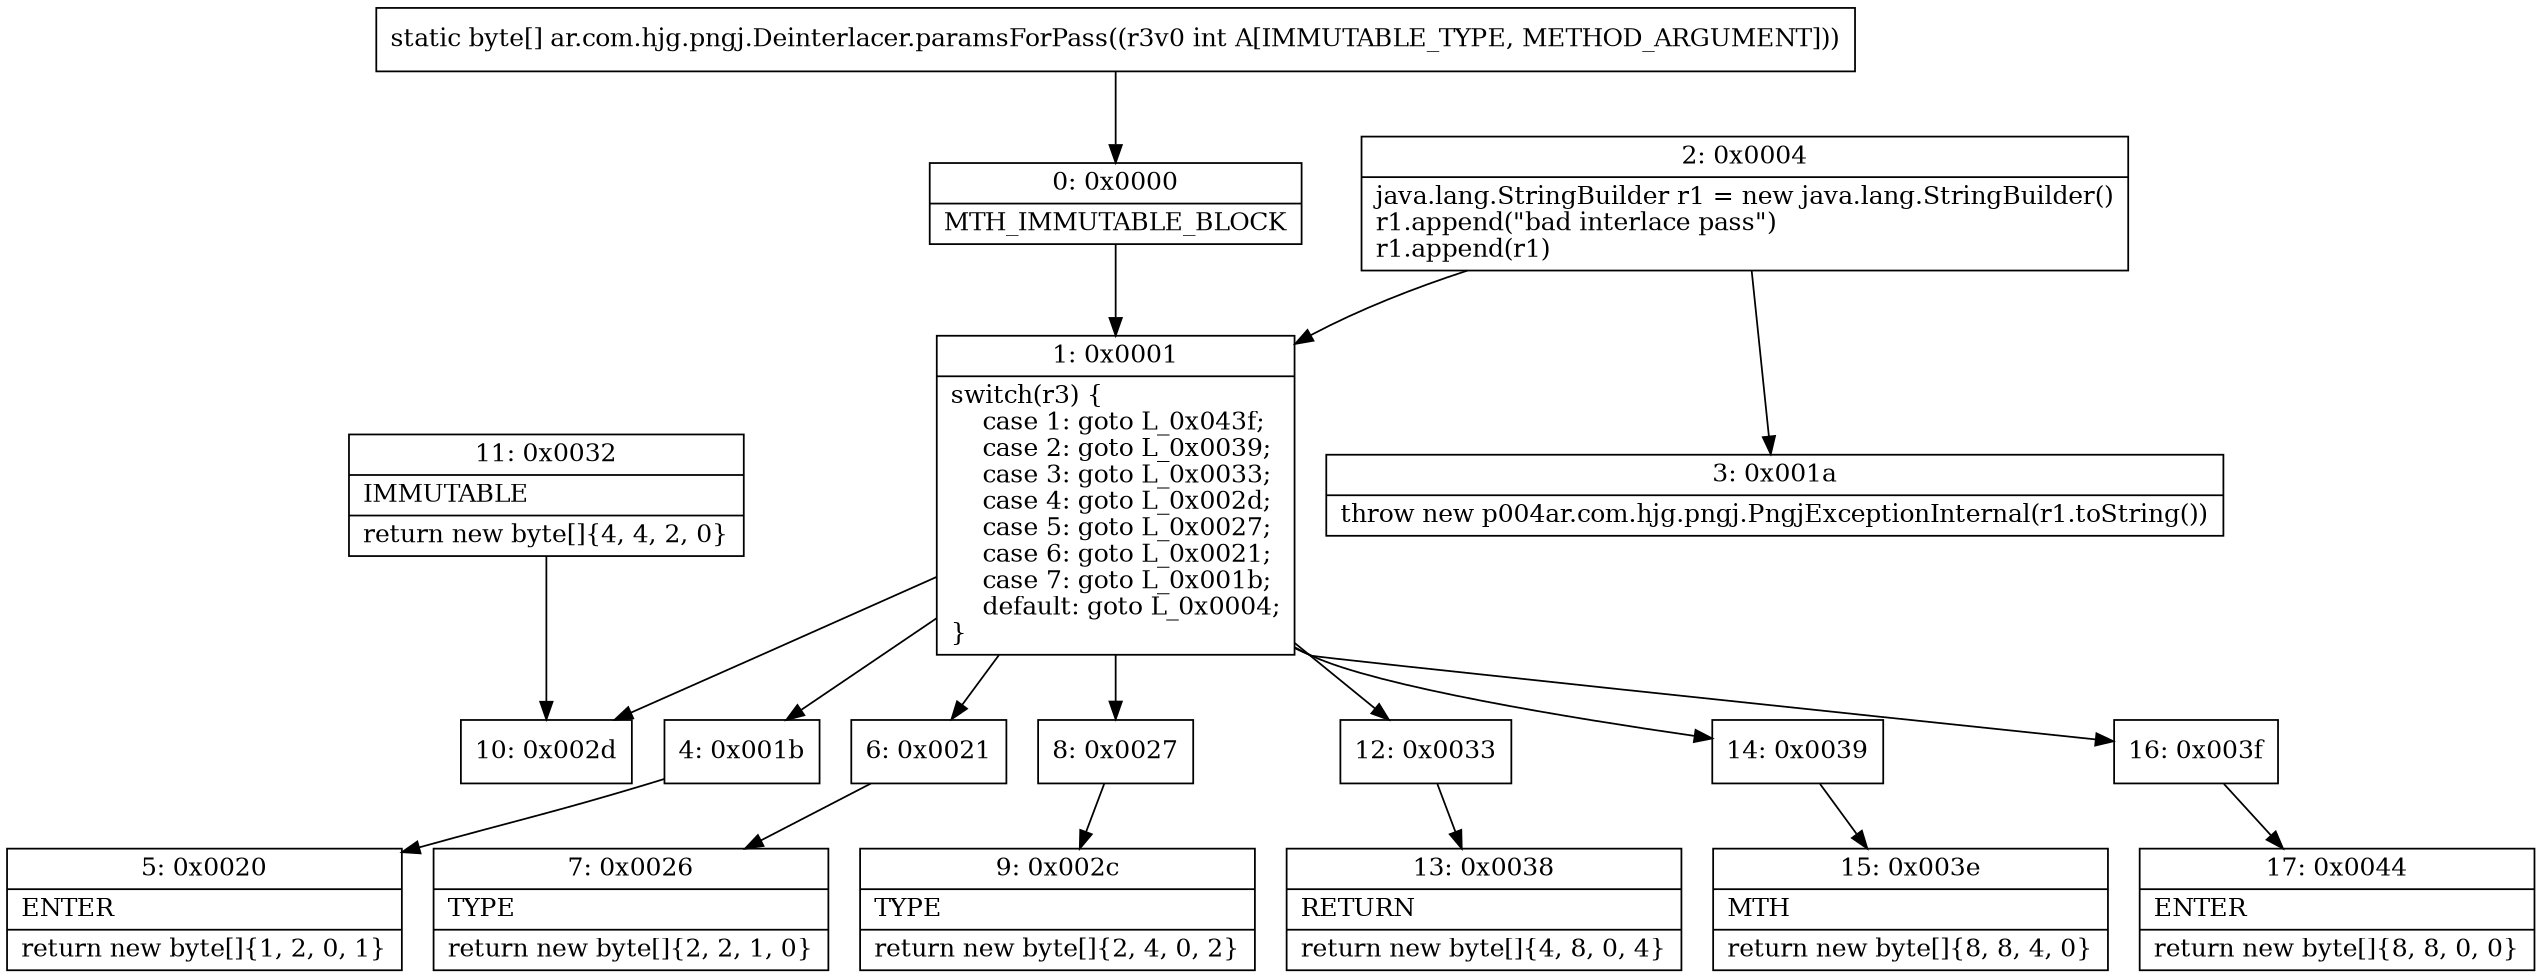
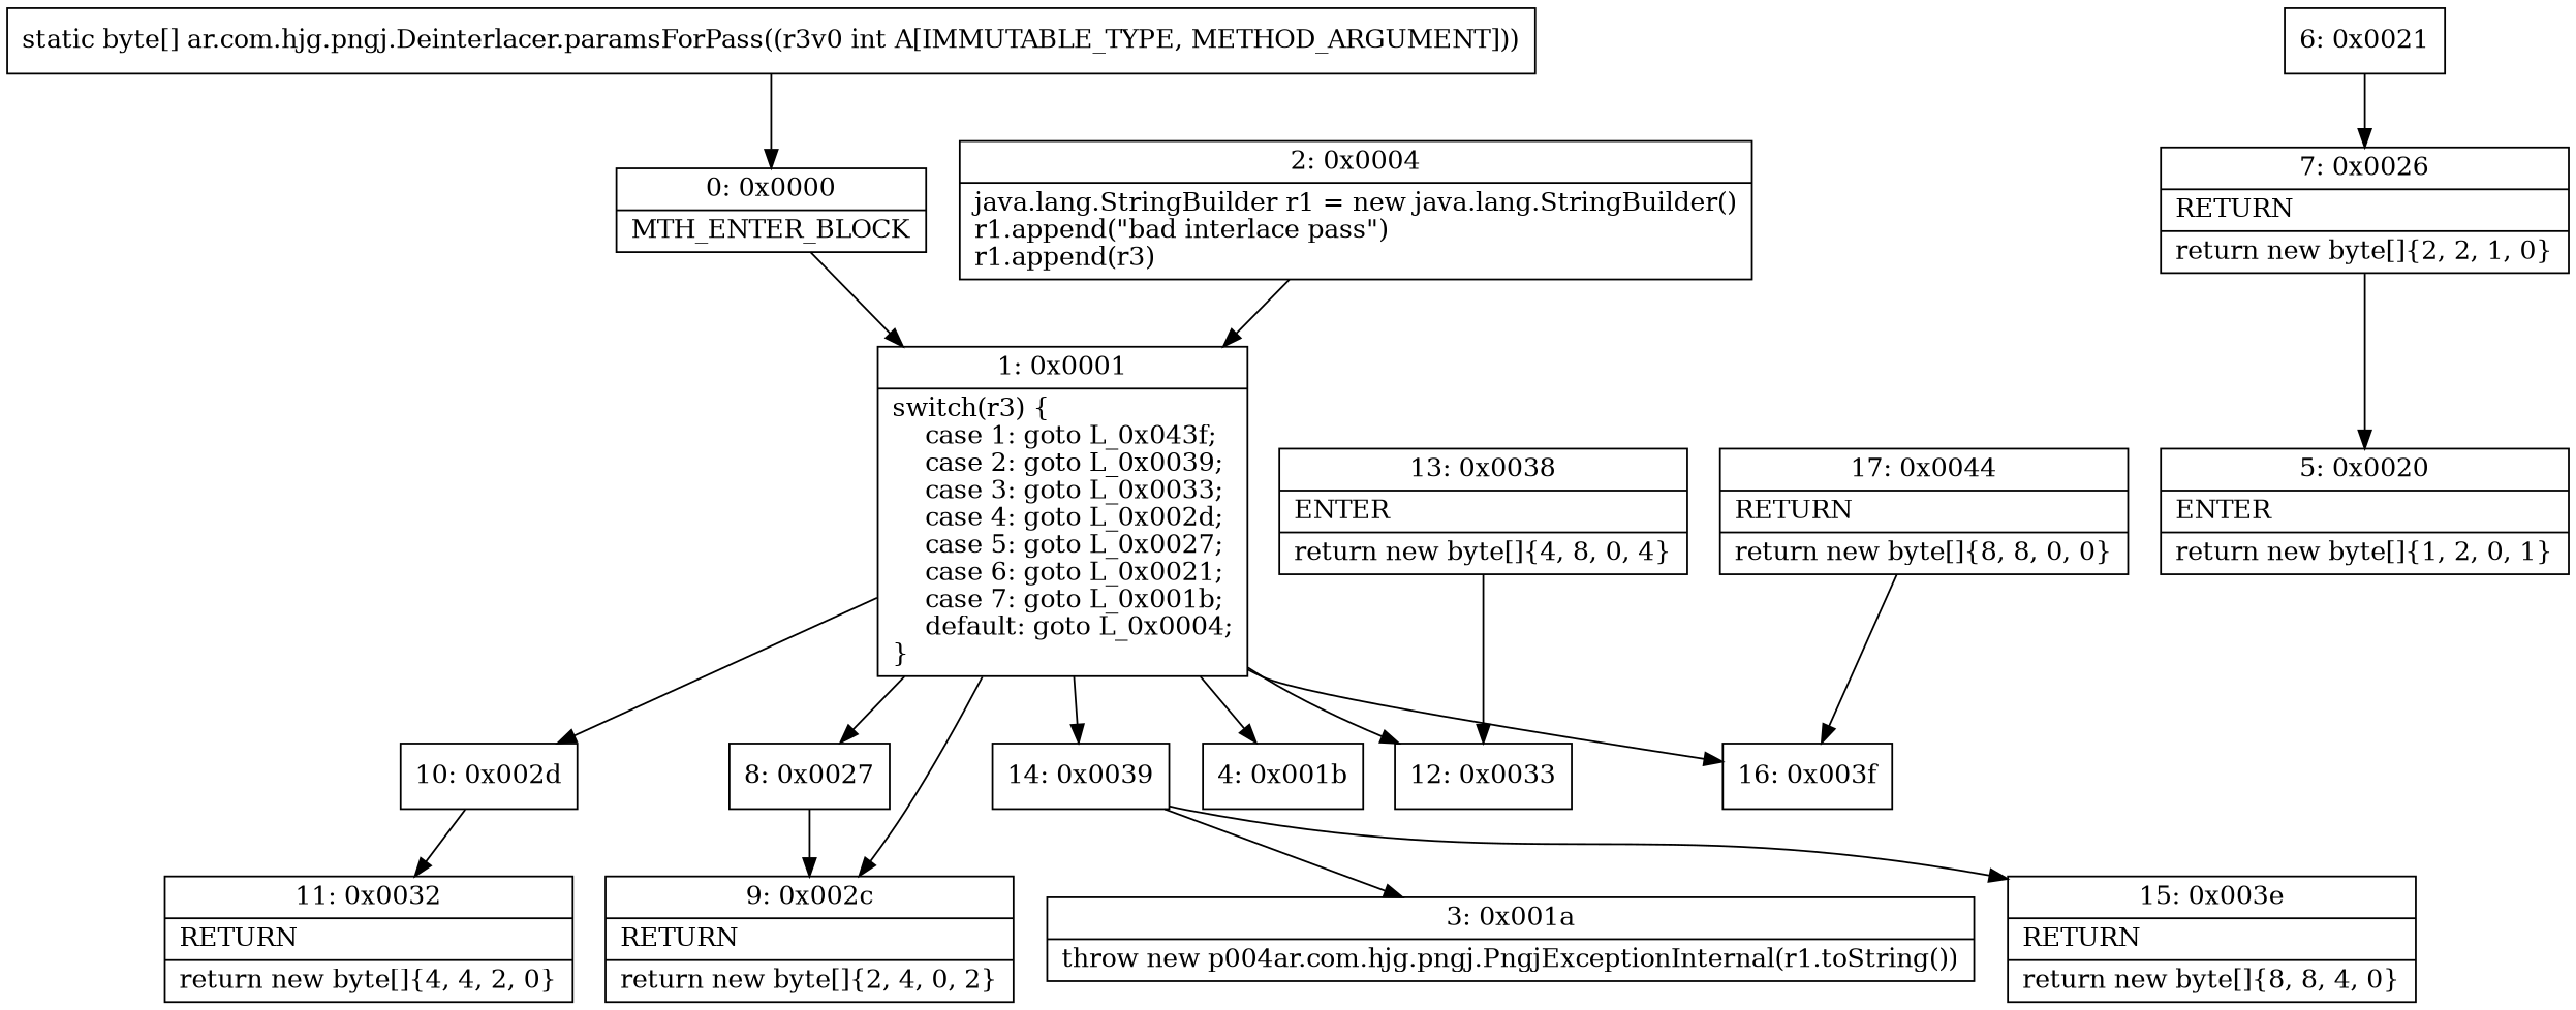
  digraph {
    node [shape=record]
-   n1 [label="{0\:\ 0x0000|MTH_IMMUTABLE_BLOCK\l}"]
+   n1 [label="{0\:\ 0x0000|MTH_ENTER_BLOCK\l}"]
    n2 [label="{1\:\ 0x0001|switch(r3) \{\l    case 1: goto L_0x043f;\l    case 2: goto L_0x0039;\l    case 3: goto L_0x0033;\l    case 4: goto L_0x002d;\l    case 5: goto L_0x0027;\l    case 6: goto L_0x0021;\l    case 7: goto L_0x001b;\l    default: goto L_0x0004;\l\}\l}"]
    n3 [label="{4\:\ 0x001b}"]
    n4 [label="{6\:\ 0x0021}"]
    n5 [label="{8\:\ 0x0027}"]
    n6 [label="{10\:\ 0x002d}"]
    n7 [label="{12\:\ 0x0033}"]
    n8 [label="{14\:\ 0x0039}"]
    n9 [label="{16\:\ 0x003f}"]
-   n10 [label="{2\:\ 0x0004|java.lang.StringBuilder r1 = new java.lang.StringBuilder()\lr1.append(\"bad interlace pass\")\lr1.append(r1)\l}"]
+   n10 [label="{2\:\ 0x0004|java.lang.StringBuilder r1 = new java.lang.StringBuilder()\lr1.append(\"bad interlace pass\")\lr1.append(r3)\l}"]
    n11 [label="{3\:\ 0x001a|throw new p004ar.com.hjg.pngj.PngjExceptionInternal(r1.toString())\l}"]
    n12 [label="{5\:\ 0x0020|ENTER\l|return new byte[]\{1, 2, 0, 1\}\l}"]
-   n13 [label="{7\:\ 0x0026|TYPE\l|return new byte[]\{2, 2, 1, 0\}\l}"]
-   n14 [label="{9\:\ 0x002c|TYPE\l|return new byte[]\{2, 4, 0, 2\}\l}"]
-   n15 [label="{11\:\ 0x0032|IMMUTABLE\l|return new byte[]\{4, 4, 2, 0\}\l}"]
-   n16 [label="{13\:\ 0x0038|RETURN\l|return new byte[]\{4, 8, 0, 4\}\l}"]
-   n17 [label="{15\:\ 0x003e|MTH\l|return new byte[]\{8, 8, 4, 0\}\l}"]
-   n18 [label="{17\:\ 0x0044|ENTER\l|return new byte[]\{8, 8, 0, 0\}\l}"]
+   n13 [label="{7\:\ 0x0026|RETURN\l|return new byte[]\{2, 2, 1, 0\}\l}"]
+   n14 [label="{9\:\ 0x002c|RETURN\l|return new byte[]\{2, 4, 0, 2\}\l}"]
+   n15 [label="{11\:\ 0x0032|RETURN\l|return new byte[]\{4, 4, 2, 0\}\l}"]
+   n16 [label="{13\:\ 0x0038|ENTER\l|return new byte[]\{4, 8, 0, 4\}\l}"]
+   n17 [label="{15\:\ 0x003e|RETURN\l|return new byte[]\{8, 8, 4, 0\}\l}"]
+   n18 [label="{17\:\ 0x0044|RETURN\l|return new byte[]\{8, 8, 0, 0\}\l}"]
    n19 [label="{static byte[] ar.com.hjg.pngj.Deinterlacer.paramsForPass((r3v0 int A[IMMUTABLE_TYPE, METHOD_ARGUMENT])) }"]
    n1 -> n2
    n2 -> n3
-   n2 -> n4
+   n2 -> n14
    n2 -> n5
    n2 -> n6
    n2 -> n7
    n2 -> n8
    n2 -> n9
-   n3 -> n12
+   n13 -> n12
    n4 -> n13
    n5 -> n14
-   n15 -> n6
-   n7 -> n16
+   n6 -> n15
+   n16 -> n7
    n8 -> n17
-   n9 -> n18
+   n18 -> n9
    n10 -> n2
-   n10 -> n11
+   n8 -> n11
    n19 -> n1
  }
